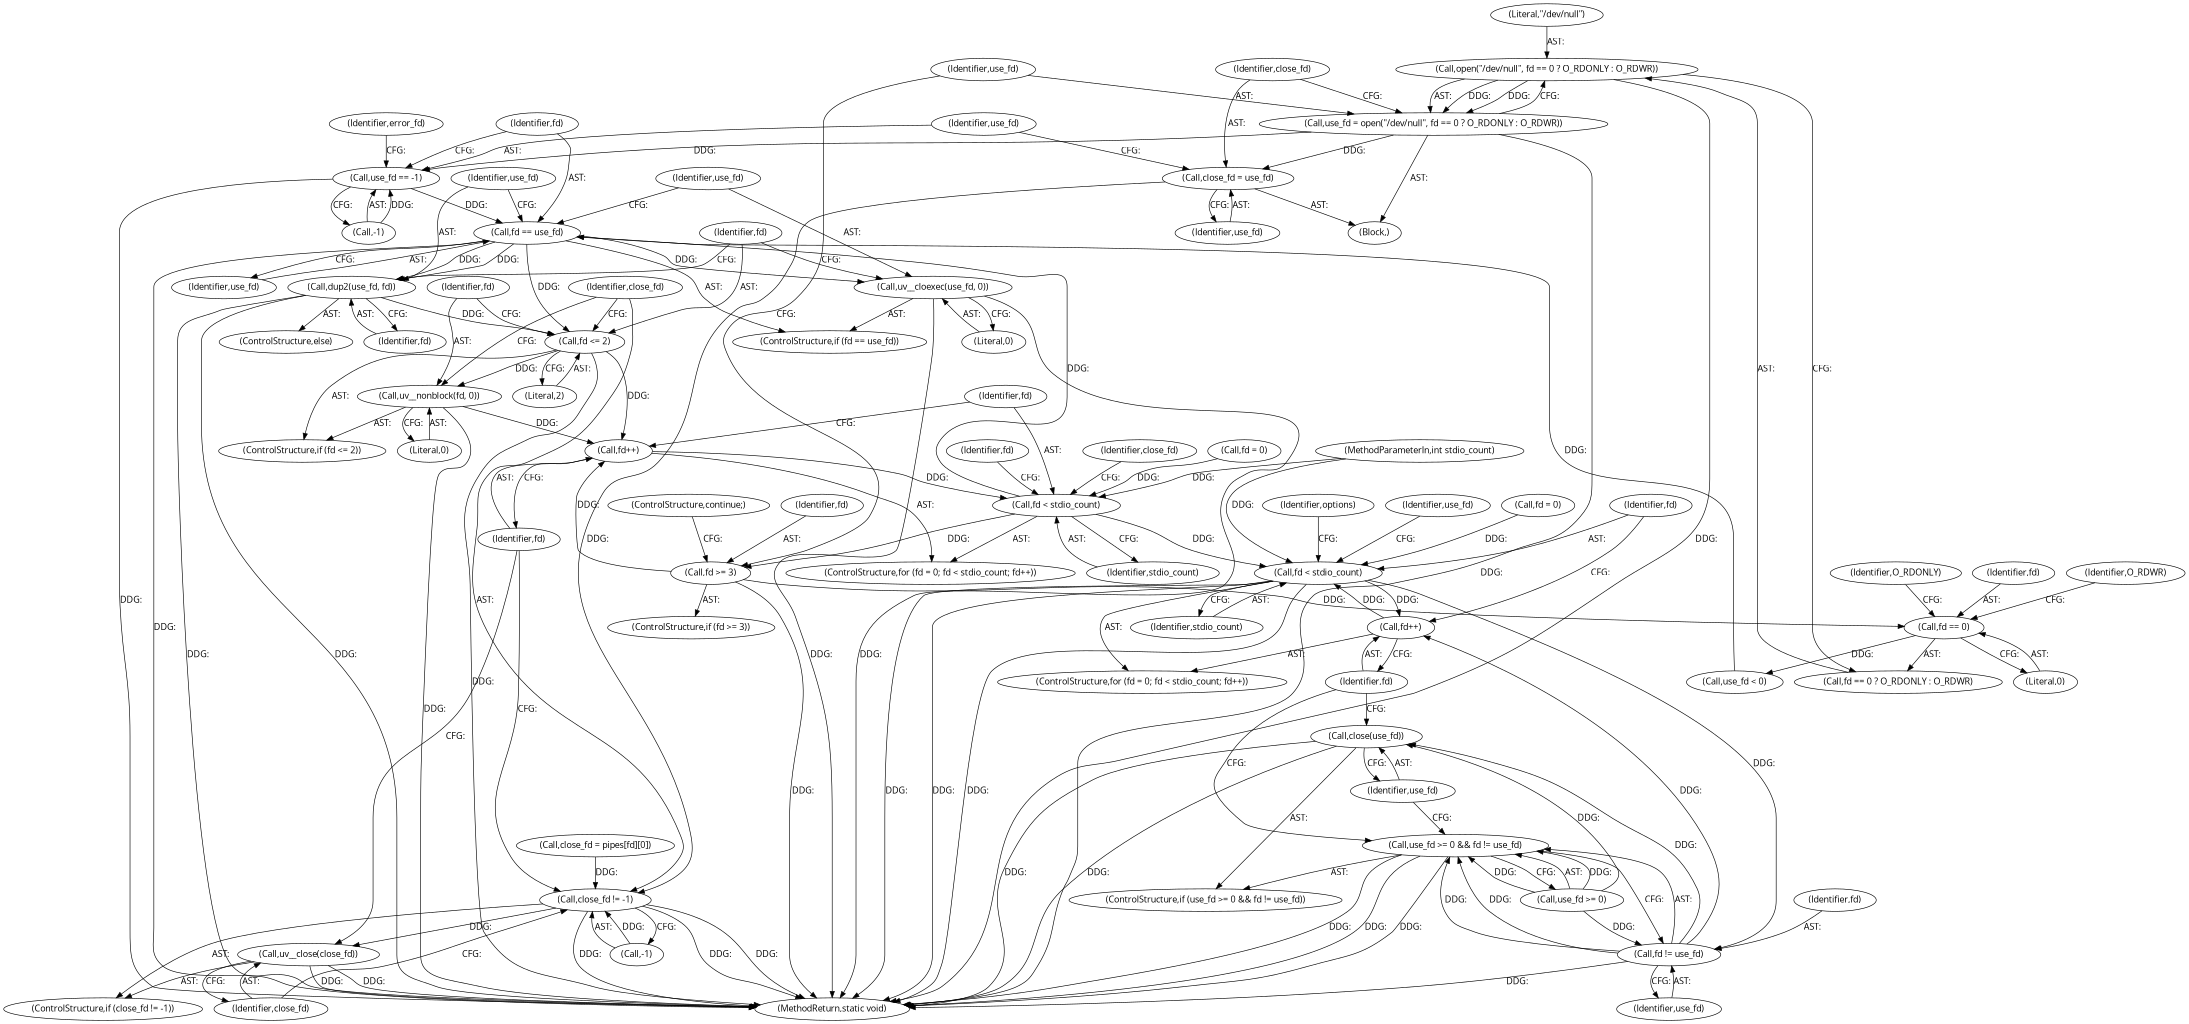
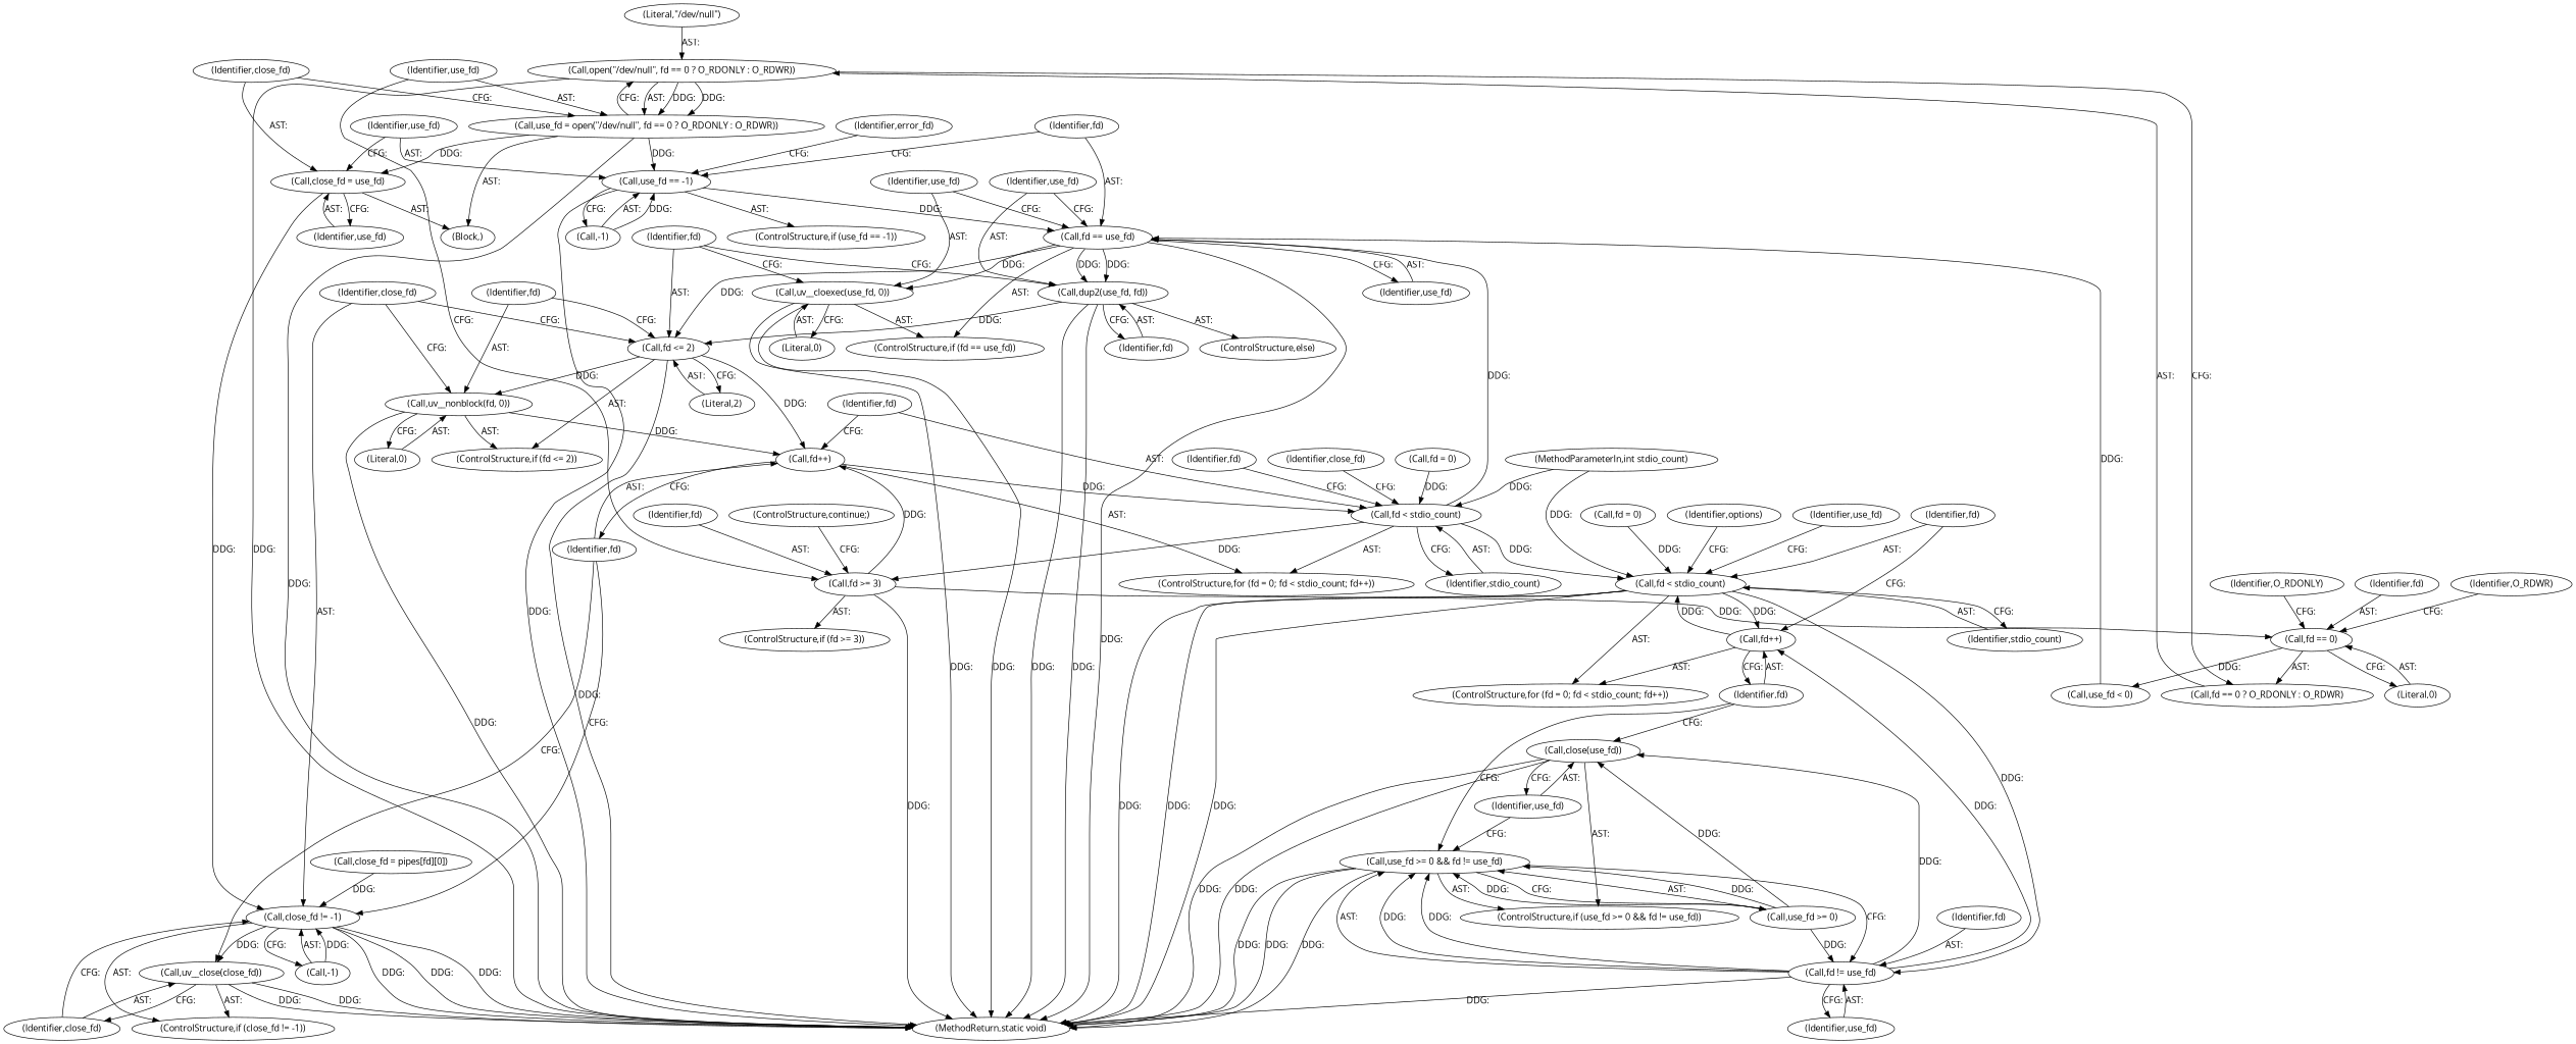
  digraph {
    fontname="Open Sans"
    node [fontname="Open Sans"]
    edge [fontname="Open Sans"]
    n1 [label="(Call,open(\"/dev/null\", fd == 0 ? O_RDONLY : O_RDWR))"]
    n2 [label="(Call,use_fd = open(\"/dev/null\", fd == 0 ? O_RDONLY : O_RDWR))"]
    n3 [label="(MethodReturn,static void)"]
    n4 [label="(Call,fd == 0 ? O_RDONLY : O_RDWR)"]
    n5 [label="(Call,close_fd = use_fd)"]
    n6 [label="(Call,use_fd == -1)"]
    n7 [label="(Block,)"]
    n8 [label="(Call,close_fd != -1)"]
    n9 [label="(Identifier,use_fd)"]
    n10 [label="(Call,fd == use_fd)"]
    n11 [label="(Call,-1)"]
+   n12 [label="(ControlStructure,if (use_fd == -1))"]
    n13 [label="(Call,uv__close(close_fd))"]
    n14 [label="(ControlStructure,if (close_fd != -1))"]
    n15 [label="(Call,-1)"]
    n16 [label="(Identifier,close_fd)"]
    n17 [label="(Call,uv__cloexec(use_fd, 0))"]
    n18 [label="(Call,dup2(use_fd, fd))"]
    n19 [label="(Call,fd <= 2)"]
    n20 [label="(ControlStructure,if (fd == use_fd))"]
    n21 [label="(Identifier,use_fd)"]
    n22 [label="(Literal,0)"]
    n23 [label="(ControlStructure,else)"]
    n24 [label="(Identifier,fd)"]
    n25 [label="(Call,fd++)"]
    n26 [label="(Call,uv__nonblock(fd, 0))"]
    n27 [label="(Literal,2)"]
    n28 [label="(ControlStructure,if (fd <= 2))"]
    n29 [label="(Call,fd < stdio_count)"]
    n30 [label="(ControlStructure,for (fd = 0; fd < stdio_count; fd++))"]
    n31 [label="(Identifier,fd)"]
    n32 [label="(Literal,0)"]
    n33 [label="(Call,fd >= 3)"]
    n34 [label="(Call,fd < stdio_count)"]
    n35 [label="(Identifier,stdio_count)"]
    n36 [label="(Call,fd == 0)"]
    n37 [label="(ControlStructure,if (fd >= 3))"]
    n38 [label="(Call,fd++)"]
    n39 [label="(Call,fd != use_fd)"]
    n40 [label="(ControlStructure,for (fd = 0; fd < stdio_count; fd++))"]
    n41 [label="(Identifier,stdio_count)"]
    n42 [label="(Literal,0)"]
    n43 [label="(Call,use_fd < 0)"]
    n44 [label="(Identifier,fd)"]
    n45 [label="(Call,use_fd >= 0 && fd != use_fd)"]
    n46 [label="(Call,close(use_fd))"]
    n47 [label="(Identifier,use_fd)"]
    n48 [label="(ControlStructure,if (use_fd >= 0 && fd != use_fd))"]
    n49 [label="(Call,use_fd >= 0)"]
    n50 [label="(Identifier,use_fd)"]
    n51 [label="(Identifier,close_fd)"]
    n52 [label="(Identifier,fd)"]
    n53 [label="(Identifier,O_RDONLY)"]
    n54 [label="(Identifier,use_fd)"]
    n55 [label="(ControlStructure,continue;)"]
    n56 [label="(Identifier,use_fd)"]
    n57 [label="(Identifier,fd)"]
    n58 [label="(Identifier,O_RDWR)"]
    n59 [label="(Identifier,use_fd)"]
    n60 [label="(Identifier,use_fd)"]
    n61 [label="(Call,close_fd = pipes[fd][0])"]
    n62 [label="(Identifier,fd)"]
    n63 [label="(Identifier,fd)"]
    n64 [label="(Call,fd = 0)"]
    n65 [label="(MethodParameterIn,int stdio_count)"]
    n66 [label="(Identifier,use_fd)"]
    n67 [label="(Identifier,fd)"]
    n68 [label="(Identifier,error_fd)"]
    n69 [label="(Identifier,fd)"]
    n70 [label="(Call,fd = 0)"]
    n71 [label="(Identifier,close_fd)"]
    n72 [label="(Literal,\"/dev/null\")"]
    n73 [label="(Identifier,fd)"]
    n74 [label="(Identifier,fd)"]
    n75 [label="(Identifier,options)"]
    n76 [label="(Identifier,fd)"]
    n77 [label="(Identifier,close_fd)"]
    n1 -> n2 [label="AST: "]
    n1 -> n2 [label="DDG: "]
    n1 -> n2 [label="DDG: "]
    n1 -> n3 [label="DDG: "]
    n1 -> n4 [label="CFG: "]
    n2 -> n1 [label="CFG: "]
    n2 -> n3 [label="DDG: "]
    n2 -> n5 [label="DDG: "]
    n2 -> n6 [label="DDG: "]
    n2 -> n7 [label="AST: "]
    n4 -> n1 [label="AST: "]
    n5 -> n7 [label="AST: "]
    n5 -> n8 [label="DDG: "]
    n5 -> n9 [label="CFG: "]
    n6 -> n3 [label="DDG: "]
    n6 -> n10 [label="DDG: "]
    n6 -> n11 [label="CFG: "]
+   n6 -> n12 [label="AST: "]
    n8 -> n3 [label="DDG: "]
    n8 -> n3 [label="DDG: "]
    n8 -> n3 [label="DDG: "]
    n8 -> n13 [label="DDG: "]
    n8 -> n14 [label="AST: "]
    n8 -> n15 [label="CFG: "]
    n9 -> n5 [label="AST: "]
    n10 -> n3 [label="DDG: "]
    n10 -> n17 [label="DDG: "]
    n10 -> n18 [label="DDG: "]
    n10 -> n18 [label="DDG: "]
    n10 -> n19 [label="DDG: "]
    n10 -> n20 [label="AST: "]
    n10 -> n21 [label="CFG: "]
    n11 -> n6 [label="AST: "]
    n11 -> n6 [label="DDG: "]
    n13 -> n3 [label="DDG: "]
    n13 -> n3 [label="DDG: "]
    n13 -> n14 [label="AST: "]
    n13 -> n16 [label="CFG: "]
    n15 -> n8 [label="AST: "]
    n15 -> n8 [label="DDG: "]
    n16 -> n8 [label="CFG: "]
    n16 -> n13 [label="AST: "]
    n17 -> n3 [label="DDG: "]
    n17 -> n3 [label="DDG: "]
    n17 -> n20 [label="AST: "]
    n17 -> n22 [label="CFG: "]
    n18 -> n3 [label="DDG: "]
    n18 -> n3 [label="DDG: "]
    n18 -> n19 [label="DDG: "]
    n18 -> n23 [label="AST: "]
    n18 -> n24 [label="CFG: "]
    n19 -> n3 [label="DDG: "]
    n19 -> n25 [label="DDG: "]
    n19 -> n26 [label="DDG: "]
    n19 -> n27 [label="CFG: "]
    n19 -> n28 [label="AST: "]
    n21 -> n10 [label="AST: "]
    n22 -> n17 [label="AST: "]
    n24 -> n18 [label="AST: "]
    n25 -> n29 [label="DDG: "]
    n25 -> n30 [label="AST: "]
    n25 -> n31 [label="CFG: "]
    n26 -> n3 [label="DDG: "]
    n26 -> n25 [label="DDG: "]
    n26 -> n28 [label="AST: "]
    n26 -> n32 [label="CFG: "]
    n27 -> n19 [label="AST: "]
    n29 -> n10 [label="DDG: "]
    n29 -> n30 [label="AST: "]
    n29 -> n33 [label="DDG: "]
    n29 -> n34 [label="DDG: "]
    n29 -> n35 [label="CFG: "]
    n31 -> n8 [label="CFG: "]
    n31 -> n13 [label="CFG: "]
    n31 -> n25 [label="AST: "]
    n32 -> n26 [label="AST: "]
    n33 -> n3 [label="DDG: "]
    n33 -> n25 [label="DDG: "]
    n33 -> n36 [label="DDG: "]
    n33 -> n37 [label="AST: "]
    n34 -> n3 [label="DDG: "]
    n34 -> n3 [label="DDG: "]
    n34 -> n3 [label="DDG: "]
    n34 -> n38 [label="DDG: "]
    n34 -> n39 [label="DDG: "]
    n34 -> n40 [label="AST: "]
    n34 -> n41 [label="CFG: "]
    n35 -> n29 [label="AST: "]
    n36 -> n4 [label="AST: "]
    n36 -> n42 [label="CFG: "]
    n36 -> n43 [label="DDG: "]
    n38 -> n34 [label="DDG: "]
    n38 -> n40 [label="AST: "]
    n38 -> n44 [label="CFG: "]
    n39 -> n3 [label="DDG: "]
    n39 -> n38 [label="DDG: "]
    n39 -> n45 [label="AST: "]
    n39 -> n45 [label="DDG: "]
    n39 -> n45 [label="DDG: "]
    n39 -> n46 [label="DDG: "]
    n39 -> n47 [label="CFG: "]
    n41 -> n34 [label="AST: "]
    n42 -> n36 [label="AST: "]
    n43 -> n10 [label="DDG: "]
    n44 -> n38 [label="AST: "]
    n44 -> n45 [label="CFG: "]
    n44 -> n46 [label="CFG: "]
    n45 -> n3 [label="DDG: "]
    n45 -> n3 [label="DDG: "]
    n45 -> n3 [label="DDG: "]
    n45 -> n39 [label="CFG: "]
    n45 -> n48 [label="AST: "]
    n45 -> n49 [label="CFG: "]
    n46 -> n3 [label="DDG: "]
    n46 -> n3 [label="DDG: "]
    n46 -> n48 [label="AST: "]
    n46 -> n50 [label="CFG: "]
    n47 -> n39 [label="AST: "]
    n49 -> n39 [label="DDG: "]
    n49 -> n45 [label="AST: "]
    n49 -> n45 [label="DDG: "]
    n49 -> n45 [label="DDG: "]
    n49 -> n46 [label="DDG: "]
    n50 -> n45 [label="CFG: "]
    n50 -> n46 [label="AST: "]
    n51 -> n29 [label="CFG: "]
    n52 -> n25 [label="CFG: "]
    n52 -> n29 [label="AST: "]
    n53 -> n36 [label="CFG: "]
    n54 -> n2 [label="AST: "]
    n54 -> n33 [label="CFG: "]
    n55 -> n33 [label="CFG: "]
    n56 -> n10 [label="CFG: "]
    n56 -> n17 [label="AST: "]
    n57 -> n36 [label="AST: "]
    n58 -> n36 [label="CFG: "]
    n59 -> n34 [label="CFG: "]
    n60 -> n5 [label="CFG: "]
    n60 -> n6 [label="AST: "]
    n61 -> n8 [label="DDG: "]
    n62 -> n33 [label="AST: "]
    n63 -> n19 [label="CFG: "]
    n63 -> n26 [label="AST: "]
    n64 -> n29 [label="DDG: "]
    n65 -> n29 [label="DDG: "]
    n65 -> n34 [label="DDG: "]
    n66 -> n10 [label="CFG: "]
    n66 -> n18 [label="AST: "]
    n67 -> n17 [label="CFG: "]
    n67 -> n18 [label="CFG: "]
    n67 -> n19 [label="AST: "]
    n68 -> n6 [label="CFG: "]
    n69 -> n39 [label="AST: "]
    n70 -> n34 [label="DDG: "]
    n71 -> n8 [label="AST: "]
    n71 -> n19 [label="CFG: "]
    n71 -> n26 [label="CFG: "]
    n72 -> n1 [label="AST: "]
    n73 -> n34 [label="AST: "]
    n73 -> n38 [label="CFG: "]
    n74 -> n6 [label="CFG: "]
    n74 -> n10 [label="AST: "]
    n75 -> n34 [label="CFG: "]
    n76 -> n29 [label="CFG: "]
    n77 -> n2 [label="CFG: "]
    n77 -> n5 [label="AST: "]
  }
